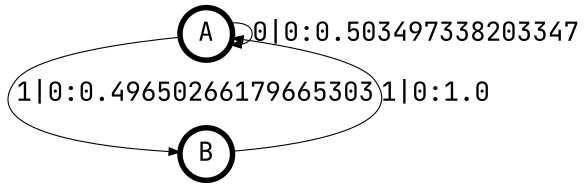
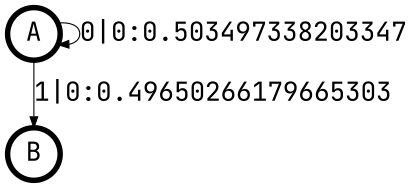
  digraph {
    fontname="JetBrains Mono"
    node [fontname="JetBrains Mono" fontsize=24 penwidth=5 shape=circle]
    edge [fontname="JetBrains Mono" fontsize=24]
    A
    B
    A -> A [label="0|0:0.503497338203347\l"]
    A -> B [label="1|0:0.49650266179665303\l"]
-   B -> A [label="1|0:1.0\l"]
  }
